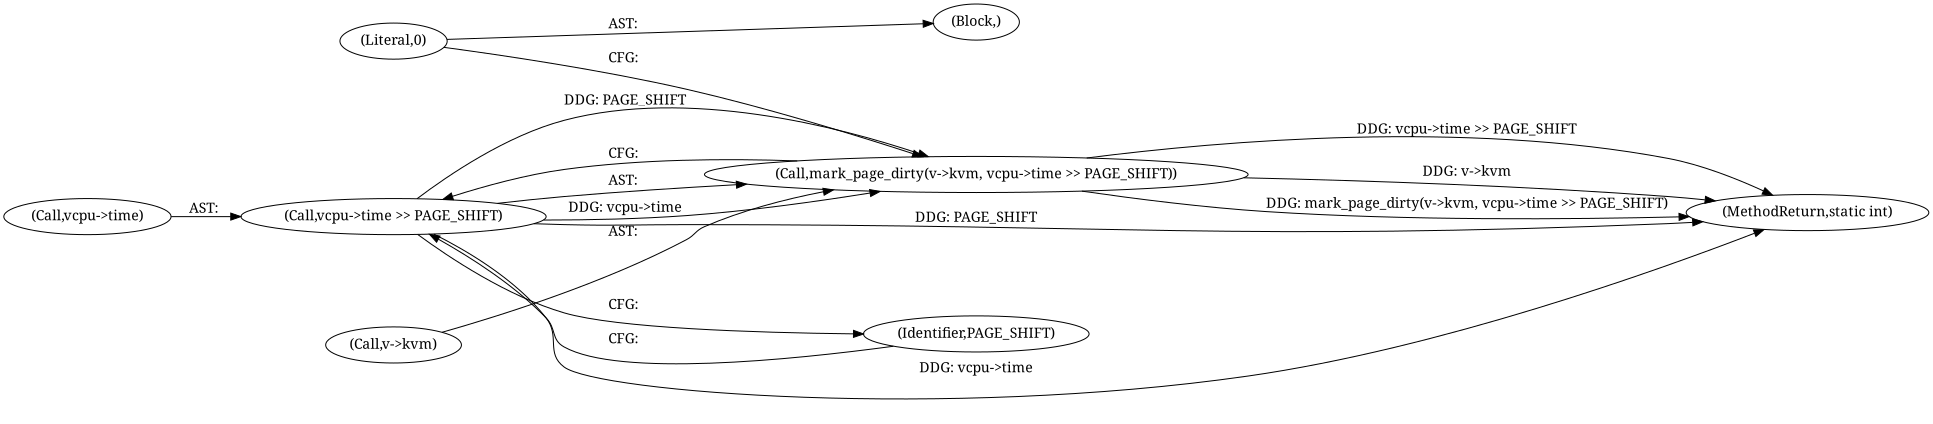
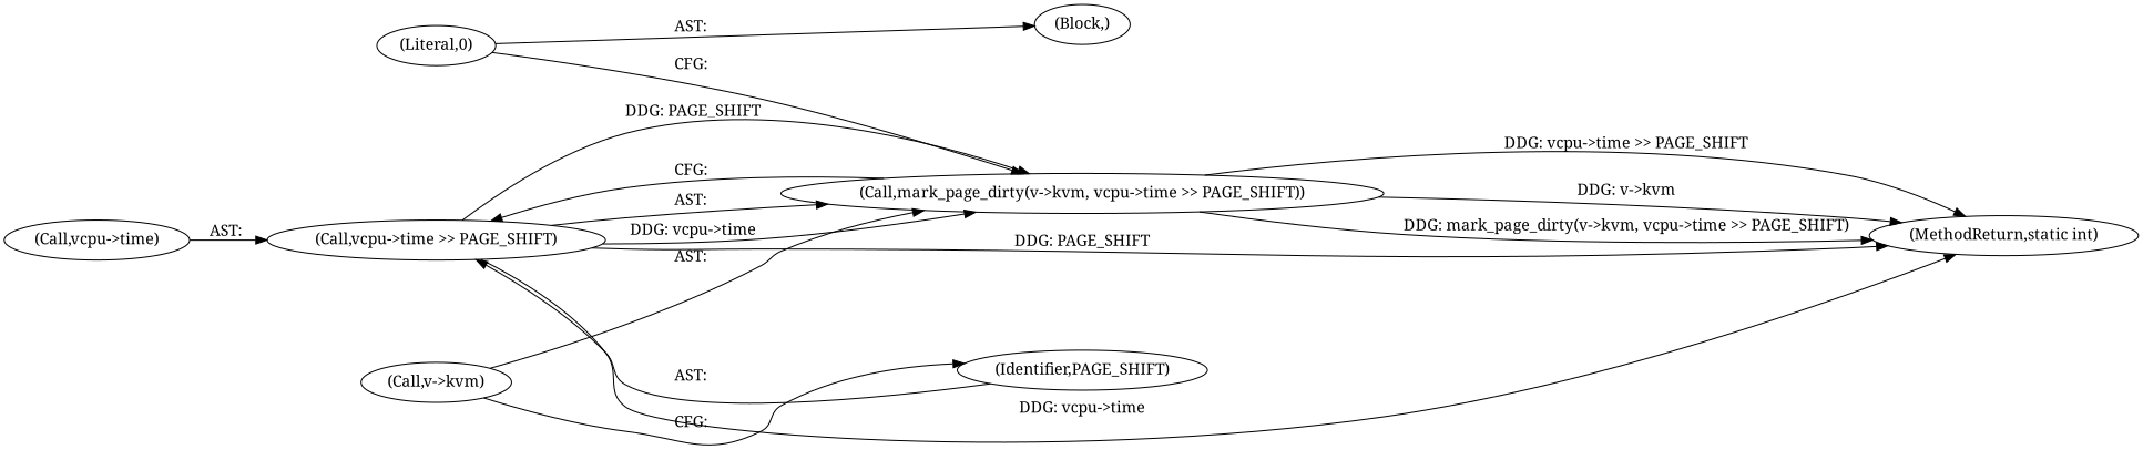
  digraph {
    fontname="Noto Serif"
    rankdir=LR
    node [fontname="Noto Serif"]
    edge [fontname="Noto Serif"]
    n1 [label="(Call,vcpu->time >> PAGE_SHIFT)"]
    n2 [label="(Call,mark_page_dirty(v->kvm, vcpu->time >> PAGE_SHIFT))"]
    n3 [label="(MethodReturn,static int)"]
    n4 [label="(Identifier,PAGE_SHIFT)"]
    n5 [label="(Block,)"]
    n6 [label="(Literal,0)"]
    n7 [label="(Call,v->kvm)"]
    n8 [label="(Call,vcpu->time)"]
    n1 -> n2 [label="AST: "]
    n1 -> n2 [label="DDG: vcpu->time"]
    n1 -> n2 [label="DDG: PAGE_SHIFT"]
    n1 -> n3 [label="DDG: PAGE_SHIFT"]
    n1 -> n3 [label="DDG: vcpu->time"]
-   n1 -> n4 [label="CFG: "]
+   n7 -> n4 [label="CFG: "]
    n2 -> n1 [label="CFG: "]
    n2 -> n3 [label="DDG: mark_page_dirty(v->kvm, vcpu->time >> PAGE_SHIFT)"]
    n2 -> n3 [label="DDG: vcpu->time >> PAGE_SHIFT"]
    n2 -> n3 [label="DDG: v->kvm"]
-   n4 -> n1 [label="CFG: "]
+   n4 -> n1 [label="AST: "]
    n6 -> n2 [label="CFG: "]
    n6 -> n5 [label="AST: "]
    n7 -> n2 [label="AST: "]
    n8 -> n1 [label="AST: "]
  }
